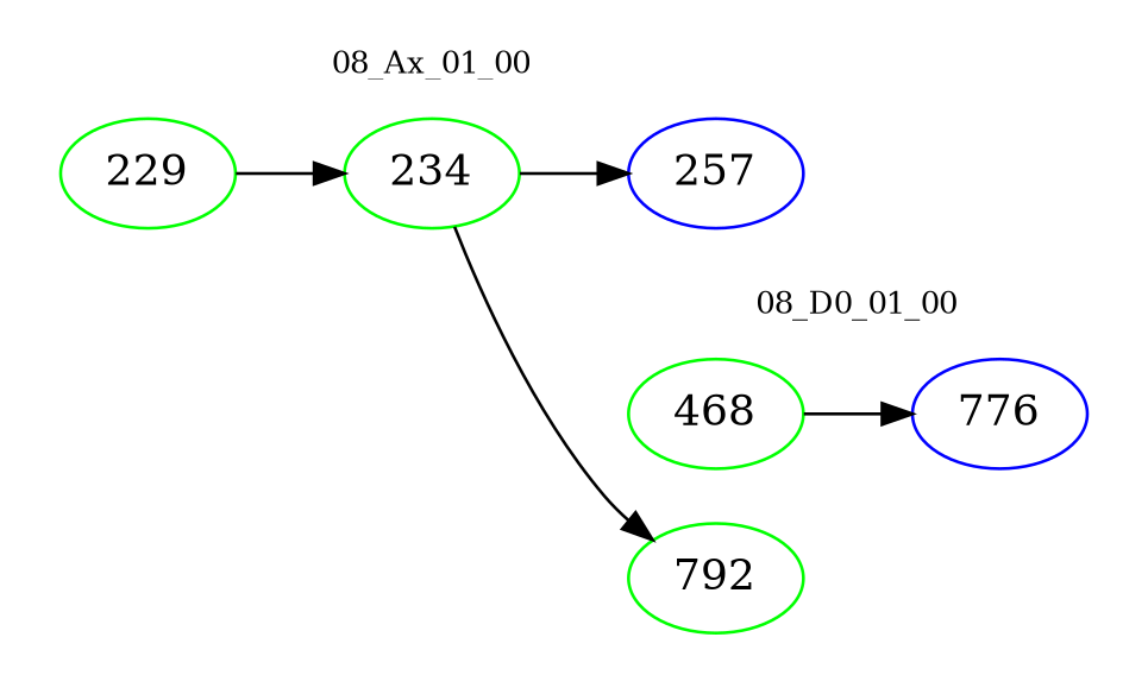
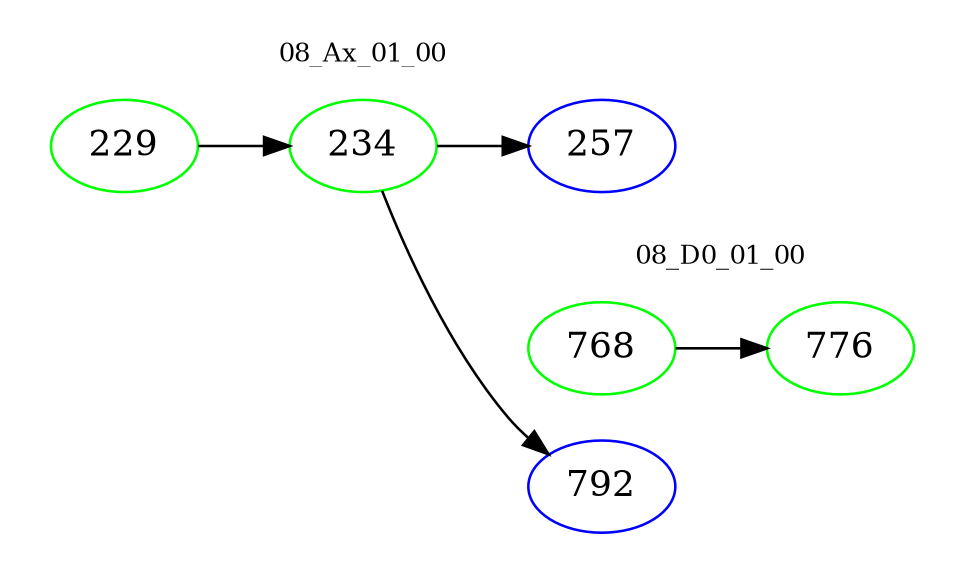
  digraph {
    rankdir=LR
    node [color=green]
    edge [color=black]
    n1 [label=229]
    n2 [label=234]
    n3 [color=blue label=257]
-   n4 [label=468]
-   n5 [color=blue label=776]
-   n6 [label=792]
+   n4 [label=768]
+   n5 [label=776]
+   n6 [color=blue label=792]
    subgraph cluster_1 {
      color=white
      fontsize=10
      label="08_Ax_01_00"
      n1
      n2
      n3
    }
    subgraph cluster_2 {
      color=white
      fontsize=10
      label="08_D0_01_00"
      n4
      n5
      n6
    }
    n1 -> n2
    n2 -> n3
    n2 -> n6
    n4 -> n5
  }
